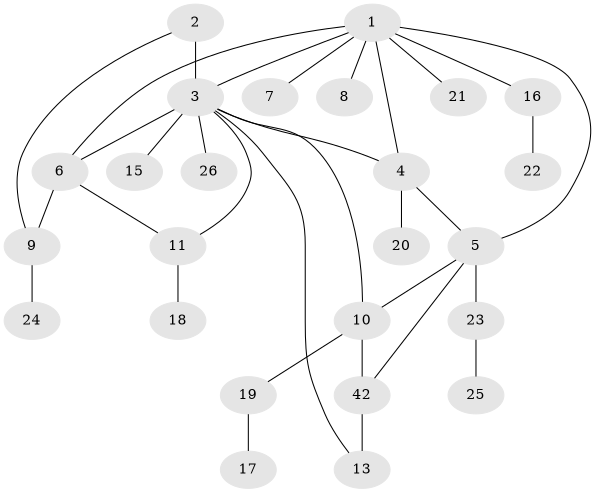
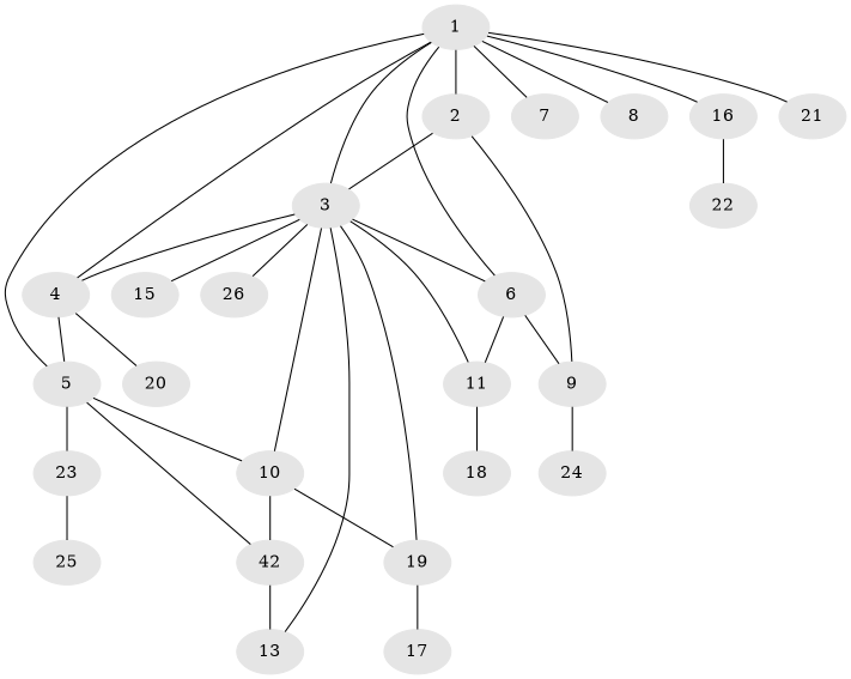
  graph {
    node [color=gray90 style=filled]
    edge [weight=1.0]
    1
    2
    3
    4
    5
    6
    7
    8
    16
    21
    9
    10
    11
    13
    15
    19
    26
    20
    n19 [label=42]
    23
    22
    24
    18
    17
    25
+   1 -- 2
    1 -- 3
    1 -- 4
    1 -- 5
    1 -- 6
    1 -- 7
    1 -- 8
    1 -- 16
    1 -- 21
    2 -- 3 [weight=2.0]
    2 -- 9
    3 -- 4 [weight=2.0]
    3 -- 6 [weight=2.0]
    3 -- 10
    3 -- 11
    3 -- 13
    3 -- 15
+   3 -- 19
    3 -- 26
    4 -- 5
    4 -- 20
    5 -- 10 [weight=2.0]
    5 -- n19
    5 -- 23 [weight=2.0]
    6 -- 9
    6 -- 11
    16 -- 22
    9 -- 24
    10 -- 19
    10 -- n19 [weight=2.0]
    11 -- 18
    19 -- 17
    n19 -- 13 [weight=2.0]
    23 -- 25
  }
